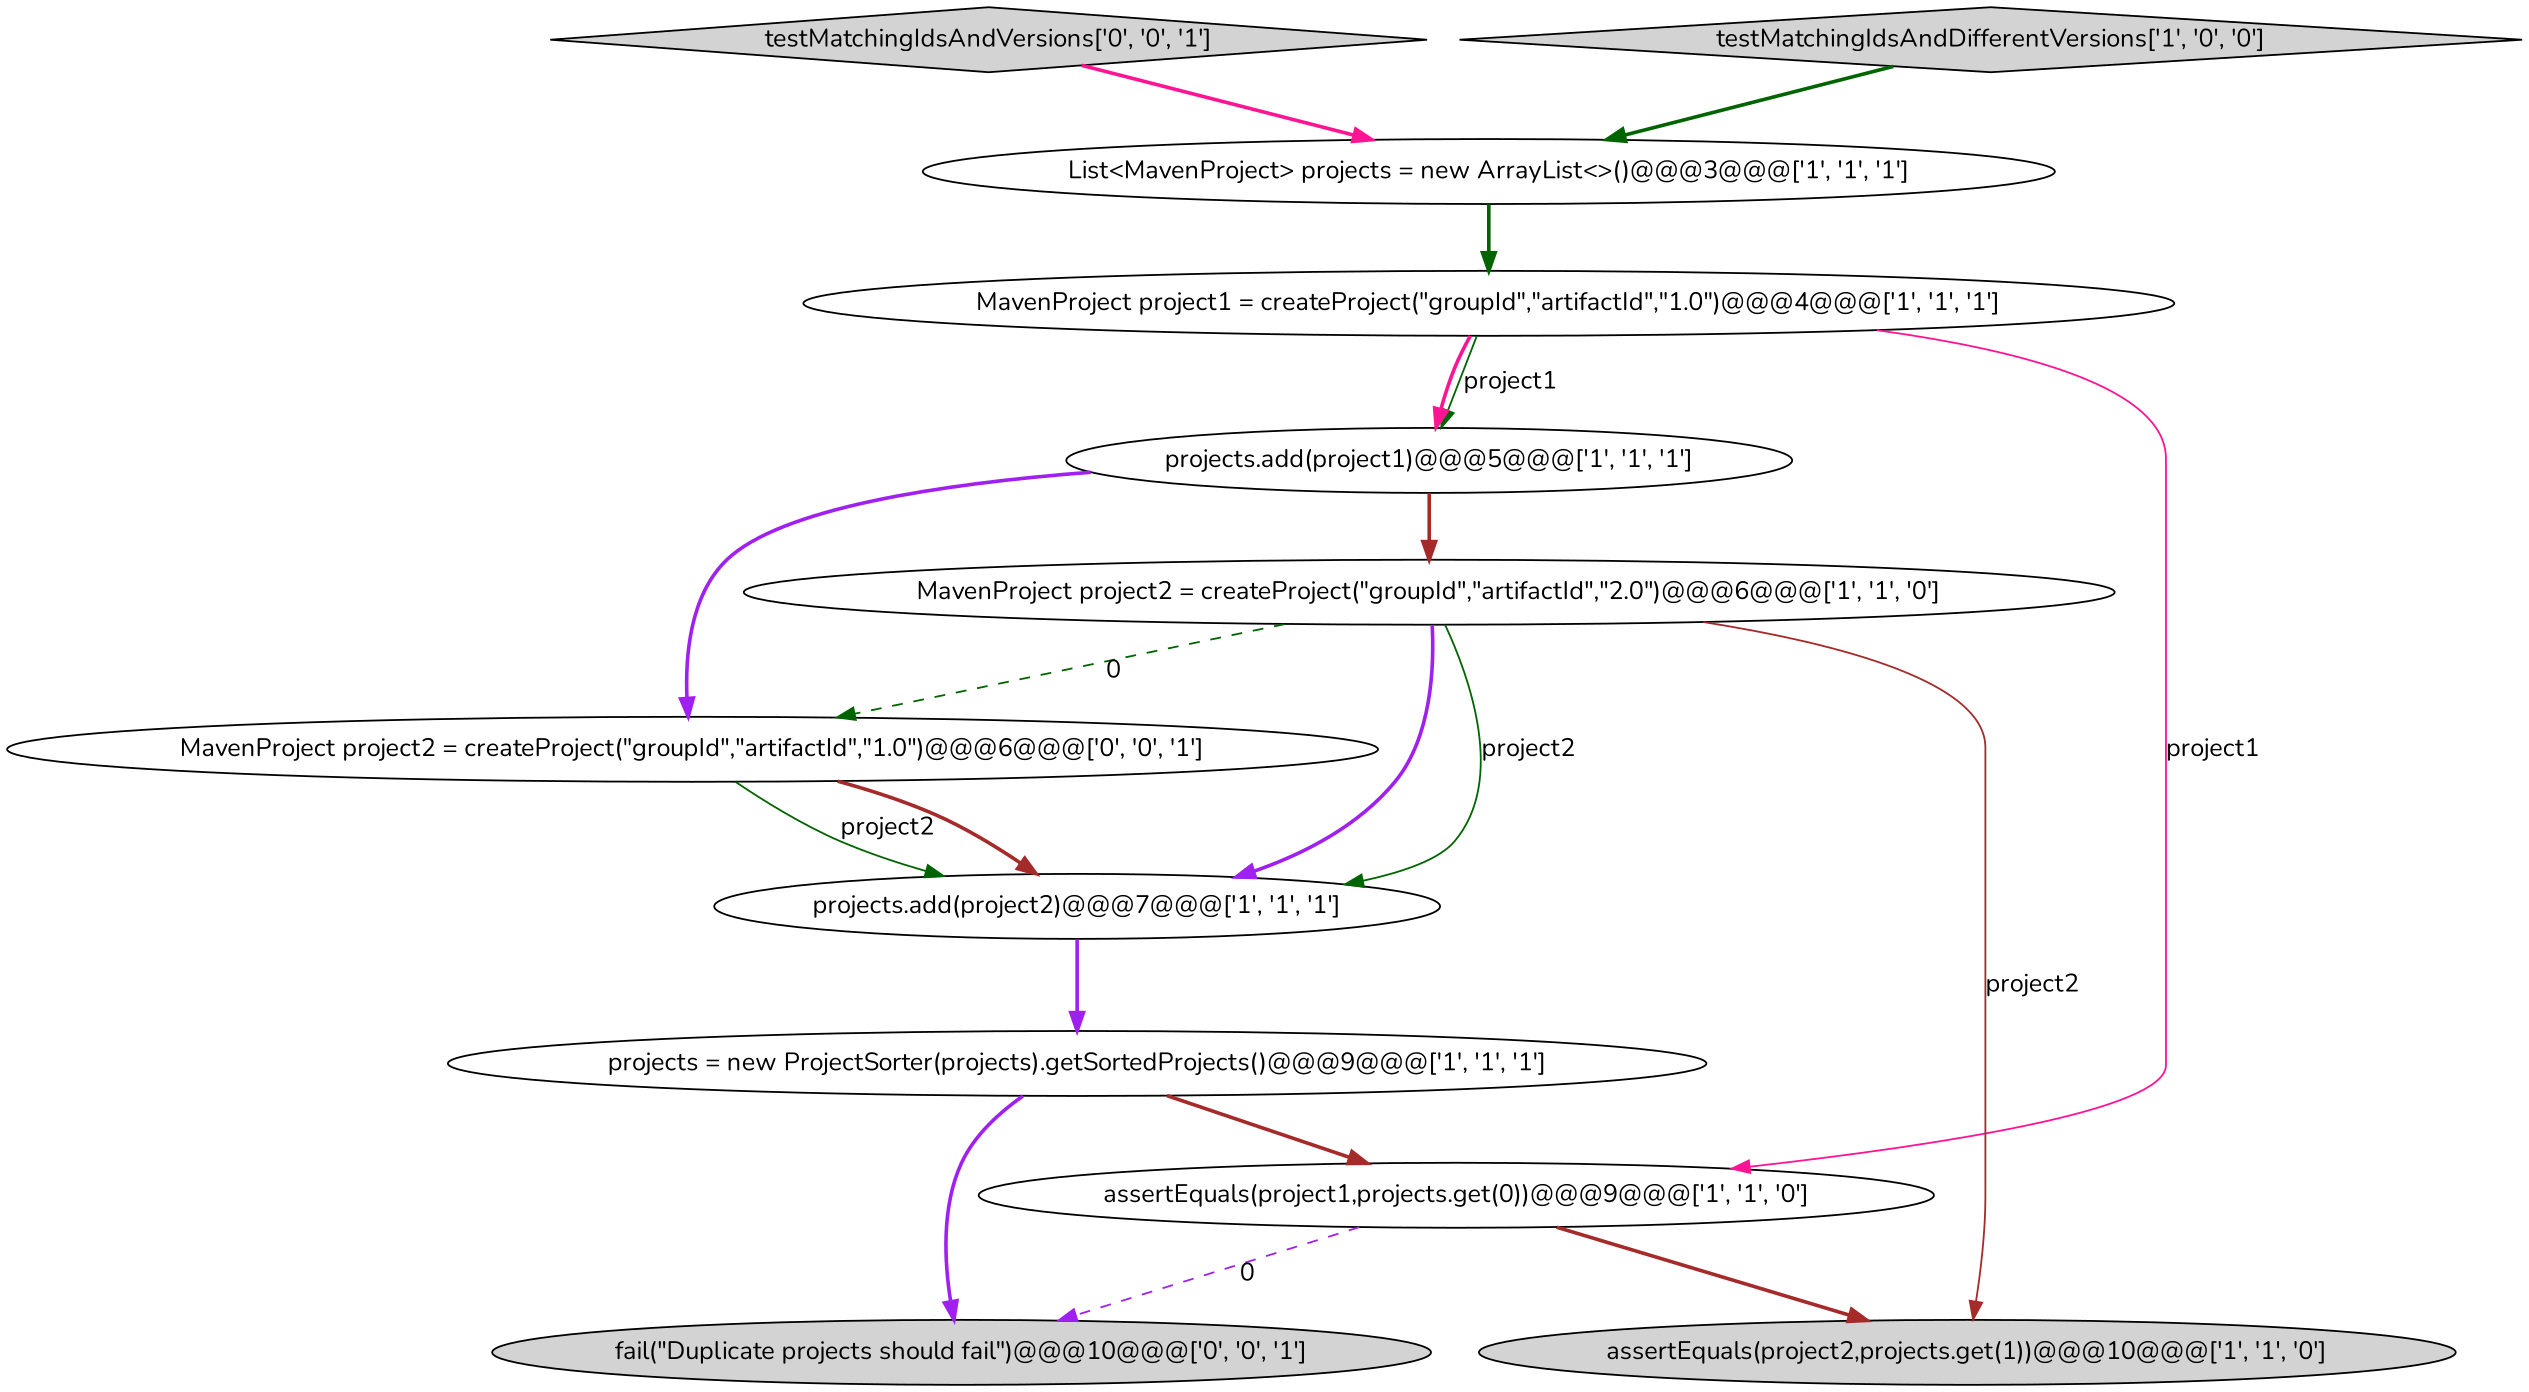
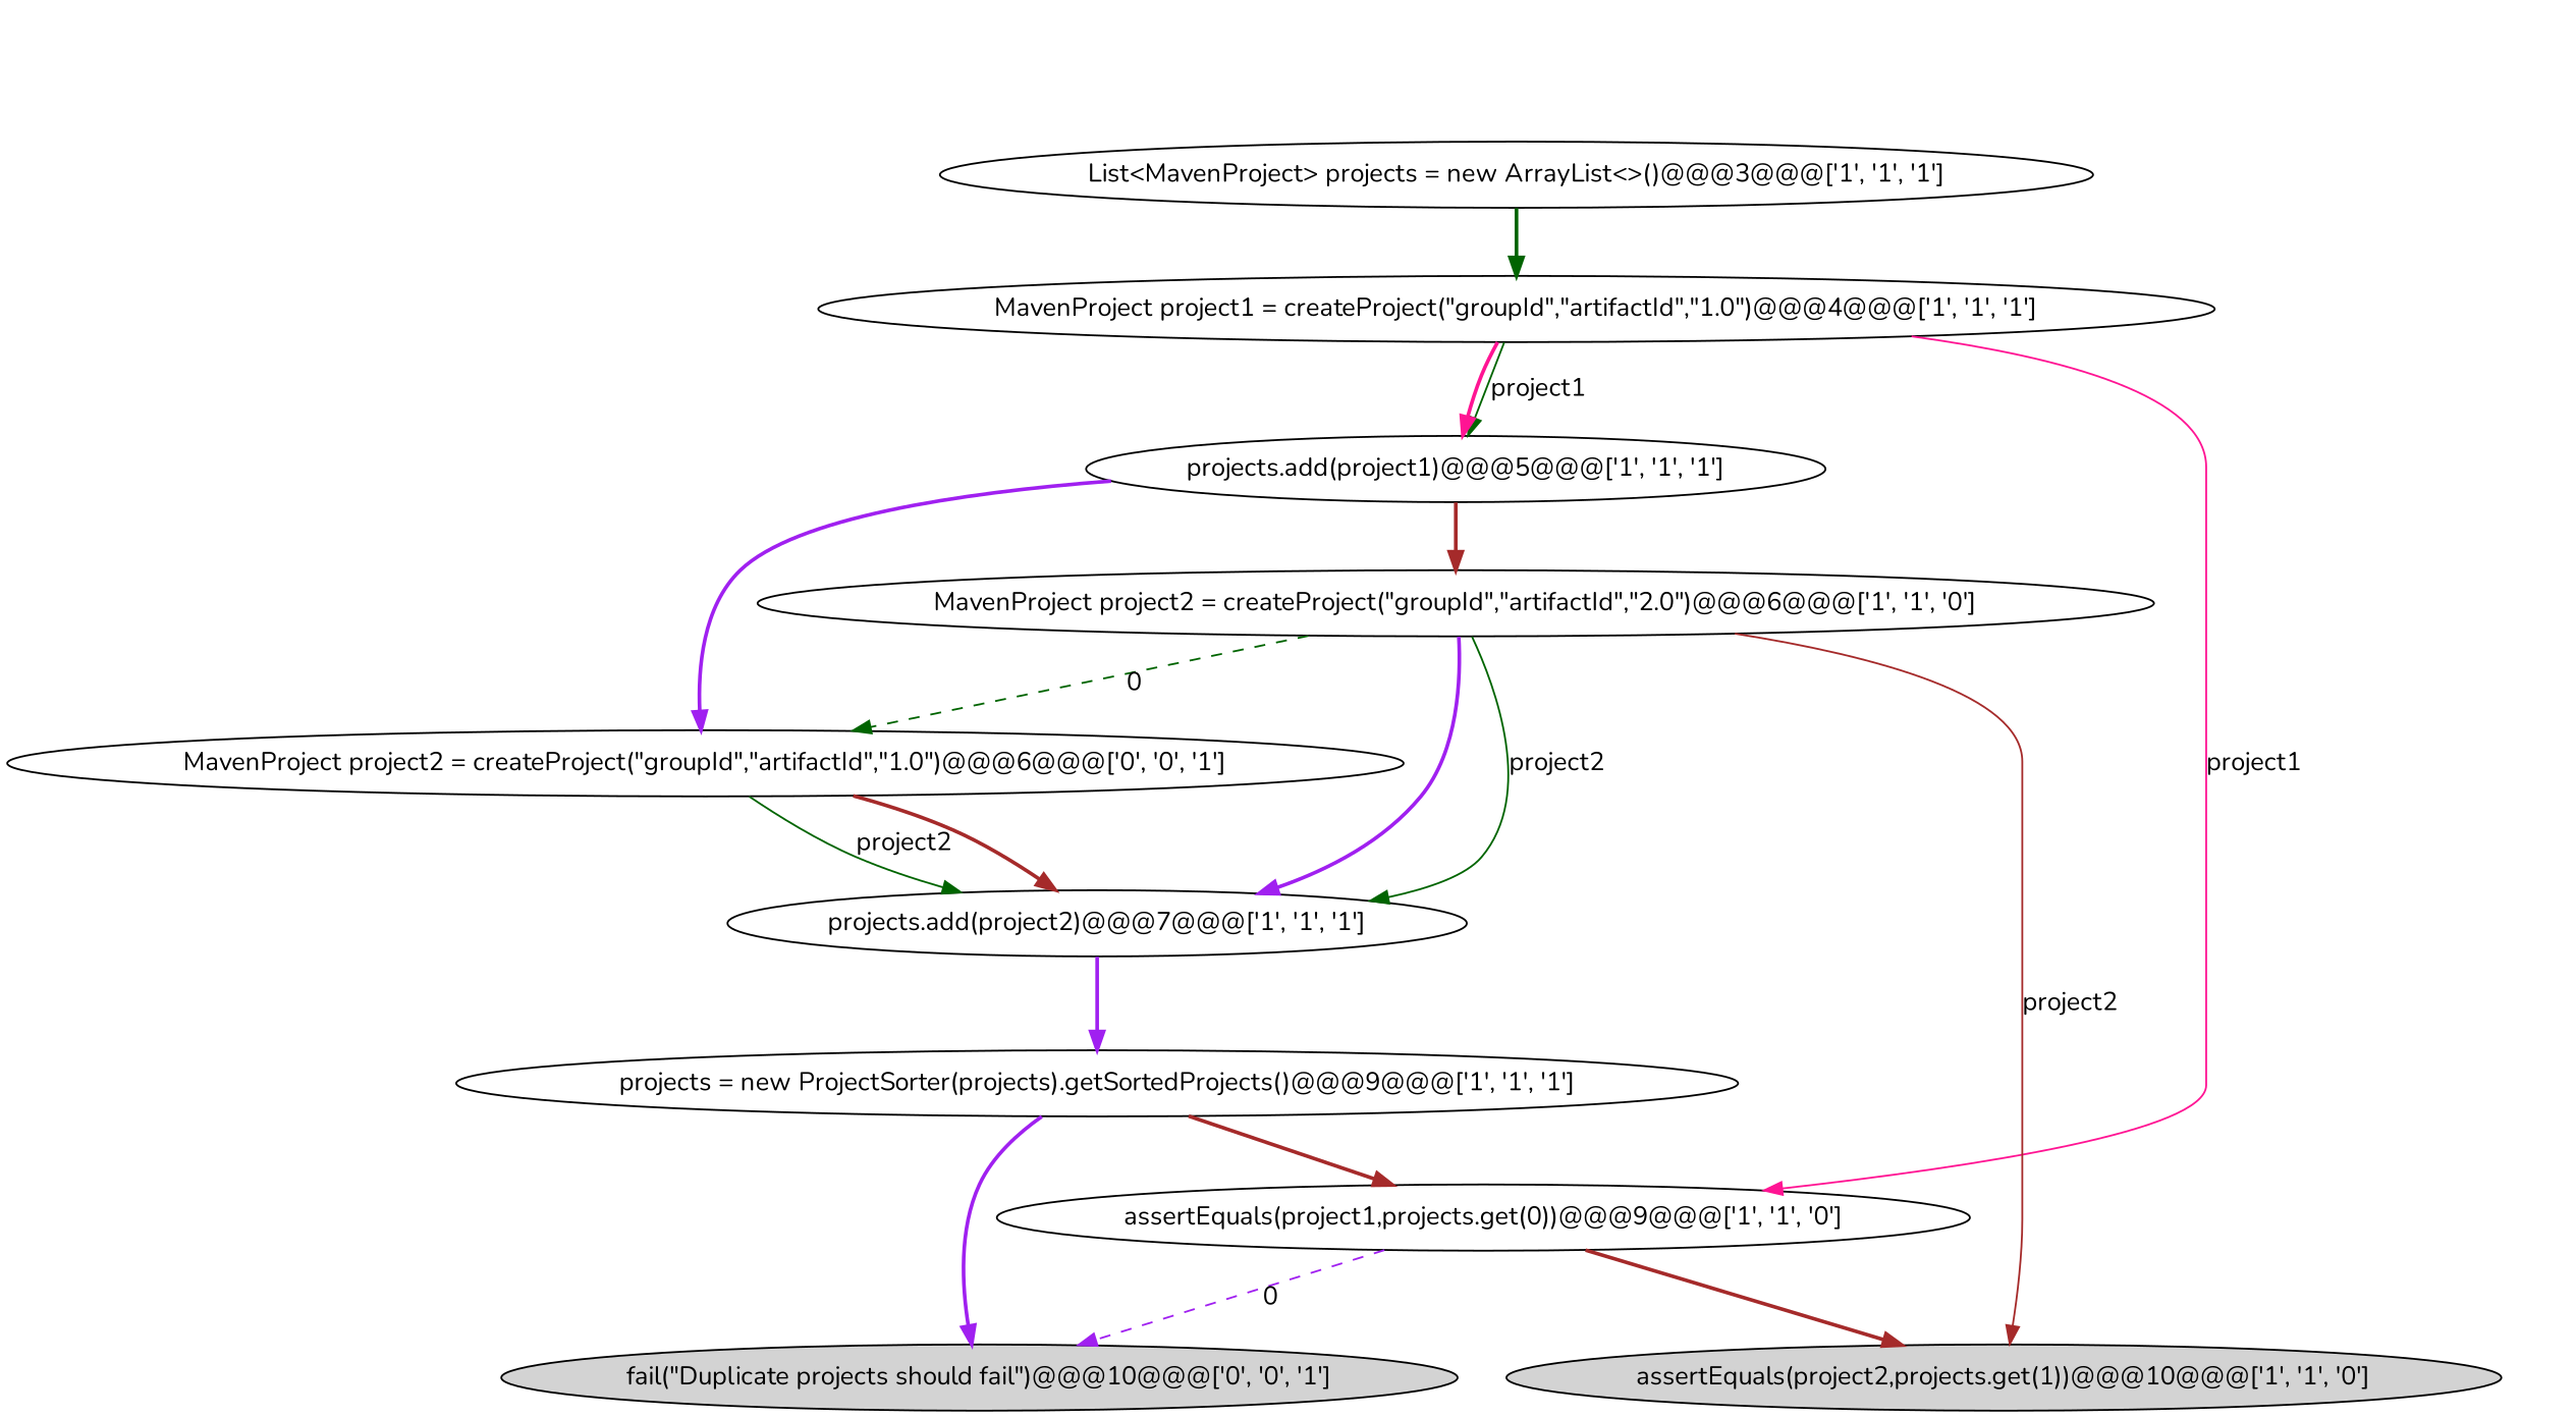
  digraph {
    fontname=Nunito
    node [fillcolor=white fontname=Nunito shape=ellipse style=filled]
    edge [color=darkgreen fontname=Nunito style=bold]
-   n1 [fillcolor=lightgray label="testMatchingIdsAndVersions['0', '0', '1']" shape=diamond]
    n2 [label="List<MavenProject> projects = new ArrayList<>()@@@3@@@['1', '1', '1']"]
    n3 [label="MavenProject project1 = createProject(\"groupId\",\"artifactId\",\"1.0\")@@@4@@@['1', '1', '1']"]
    n4 [label="assertEquals(project1,projects.get(0))@@@9@@@['1', '1', '0']"]
    n5 [label="projects.add(project1)@@@5@@@['1', '1', '1']"]
    n6 [fillcolor=lightgray label="fail(\"Duplicate projects should fail\")@@@10@@@['0', '0', '1']"]
    n7 [label="projects = new ProjectSorter(projects).getSortedProjects()@@@9@@@['1', '1', '1']"]
    n8 [fillcolor=lightgray label="assertEquals(project2,projects.get(1))@@@10@@@['1', '1', '0']"]
    n9 [label="MavenProject project2 = createProject(\"groupId\",\"artifactId\",\"2.0\")@@@6@@@['1', '1', '0']"]
    n10 [label="MavenProject project2 = createProject(\"groupId\",\"artifactId\",\"1.0\")@@@6@@@['0', '0', '1']"]
    n11 [label="projects.add(project2)@@@7@@@['1', '1', '1']"]
-   n12 [fillcolor=lightgray label="testMatchingIdsAndDifferentVersions['1', '0', '0']" shape=diamond]
-   n1 -> n2 [color=deeppink]
    n2 -> n3
    n3 -> n4 [color=deeppink label=project1 style=solid]
    n3 -> n5 [label=project1 style=solid]
    n3 -> n5 [color=deeppink]
    n4 -> n6 [color=purple label=0 style=dashed]
    n4 -> n8 [color=brown]
    n5 -> n9 [color=brown]
    n5 -> n10 [color=purple]
    n7 -> n4 [color=brown]
    n7 -> n6 [color=purple]
    n9 -> n8 [color=brown label=project2 style=solid]
    n9 -> n10 [label=0 style=dashed]
    n9 -> n11 [label=project2 style=solid]
    n9 -> n11 [color=purple]
    n10 -> n11 [label=project2 style=solid]
    n10 -> n11 [color=brown]
    n11 -> n7 [color=purple]
-   n12 -> n2
  }
